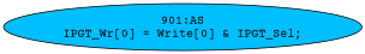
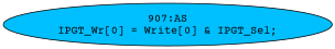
  strict digraph {
    fontname="Courier Prime"
-   n1 [ast="<pyverilog.vparser.ast.Assign object at 0x7fbdee0c8e10>" def_var="['IPGT_Wr']" fillcolor=deepskyblue label="901:AS\nIPGT_Wr[0] = Write[0] & IPGT_Sel;" statements="[]" style=filled typ=Assign use_var="['Write', 'IPGT_Sel']" fontname="Courier Prime"]
+   n1 [ast="<pyverilog.vparser.ast.Assign object at 0x7fbdee0c8e10>" def_var="['IPGT_Wr']" fillcolor=deepskyblue label="907:AS\nIPGT_Wr[0] = Write[0] & IPGT_Sel;" statements="[]" style=filled typ=Assign use_var="['Write', 'IPGT_Sel']" fontname="Courier Prime"]
  }
